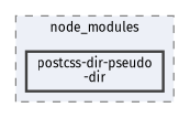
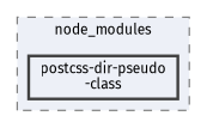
  digraph {
    compound=true
    fontname="Fira Sans"
-   n1 [color=grey25 fillcolor="#edf0f7" fontname="Fira Sans" fontsize=10 height=0.2 label="postcss-dir-pseudo\l-dir" shape=box style="filled,bold" width=0.4]
+   n1 [color=grey25 fillcolor="#edf0f7" fontname="Fira Sans" fontsize=10 height=0.2 label="postcss-dir-pseudo\l-class" shape=box style="filled,bold" width=0.4]
    subgraph cluster_1 {
      bgcolor="#edf0f7"
      fontsize=10
      label=node_modules
      pencolor=grey50
      style="filled,dashed"
      n1
    }
  }
